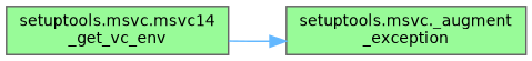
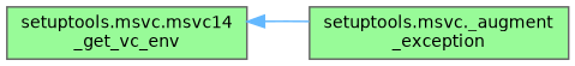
  digraph {
    rankdir=RL
    node [fillcolor=palegreen fontname=Helvetica fontsize=10 shape=box style=filled]
    n1 [color=gray40 fontcolor=black height=0.2 label="setuptools.msvc._augment\l_exception" width=0.4]
    n2 [color=grey40 height=0.2 label="setuptools.msvc.msvc14\l_get_vc_env" width=0.4]
-   n1 -> n2 [color=steelblue1 dir=back fontname=Helvetica fontsize=10 labelfontname=Helvetica labelfontsize=10 style=solid]
+   n2 -> n1 [color=steelblue1 dir=back fontname=Helvetica fontsize=10 labelfontname=Helvetica labelfontsize=10 style=solid]
  }
